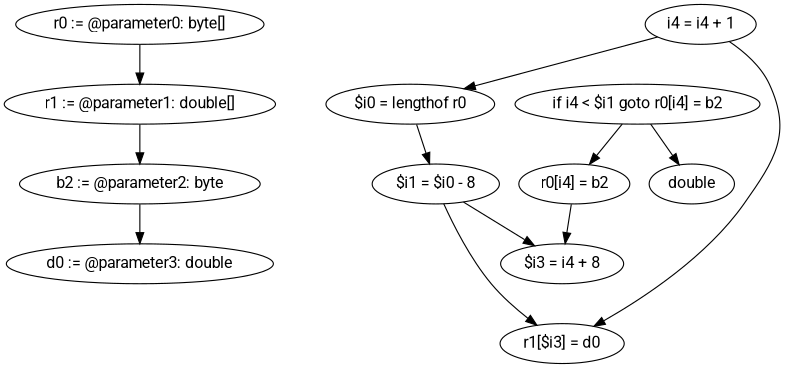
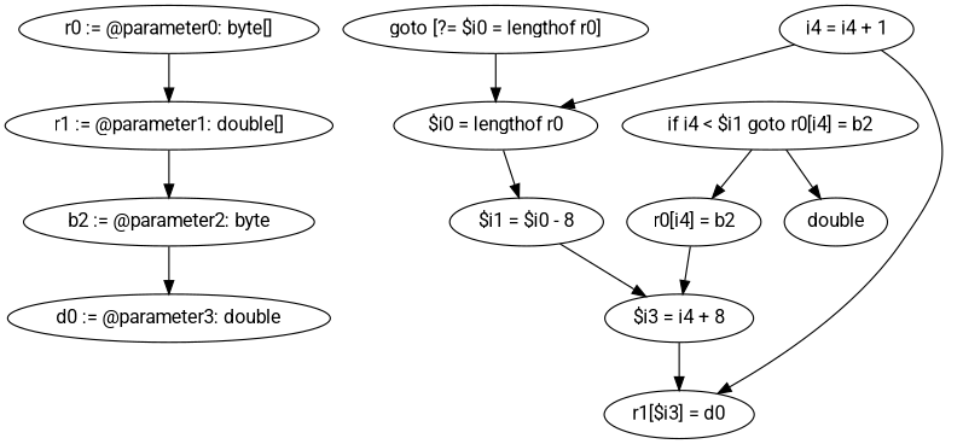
  digraph {
    fontname=Roboto
    node [fontname=Roboto]
    edge [fontname=Roboto]
    "r0 := @parameter0: byte[]"
    "r1 := @parameter1: double[]"
    "b2 := @parameter2: byte"
    "d0 := @parameter3: double"
+   "goto [?= $i0 = lengthof r0]"
    "$i0 = lengthof r0"
    "$i1 = $i0 - 8"
    "r0[i4] = b2"
    "$i3 = i4 + 8"
    "r1[$i3] = d0"
    "i4 = i4 + 1"
    "if i4 < $i1 goto r0[i4] = b2"
    n13 [label=double]
    "r0 := @parameter0: byte[]" -> "r1 := @parameter1: double[]"
    "r1 := @parameter1: double[]" -> "b2 := @parameter2: byte"
    "b2 := @parameter2: byte" -> "d0 := @parameter3: double"
+   "goto [?= $i0 = lengthof r0]" -> "$i0 = lengthof r0"
    "$i0 = lengthof r0" -> "$i1 = $i0 - 8"
    "$i1 = $i0 - 8" -> "$i3 = i4 + 8"
    "r0[i4] = b2" -> "$i3 = i4 + 8"
-   "$i1 = $i0 - 8" -> "r1[$i3] = d0"
+   "$i3 = i4 + 8" -> "r1[$i3] = d0"
    "i4 = i4 + 1" -> "$i0 = lengthof r0"
    "i4 = i4 + 1" -> "r1[$i3] = d0"
    "if i4 < $i1 goto r0[i4] = b2" -> "r0[i4] = b2"
    "if i4 < $i1 goto r0[i4] = b2" -> n13
  }
